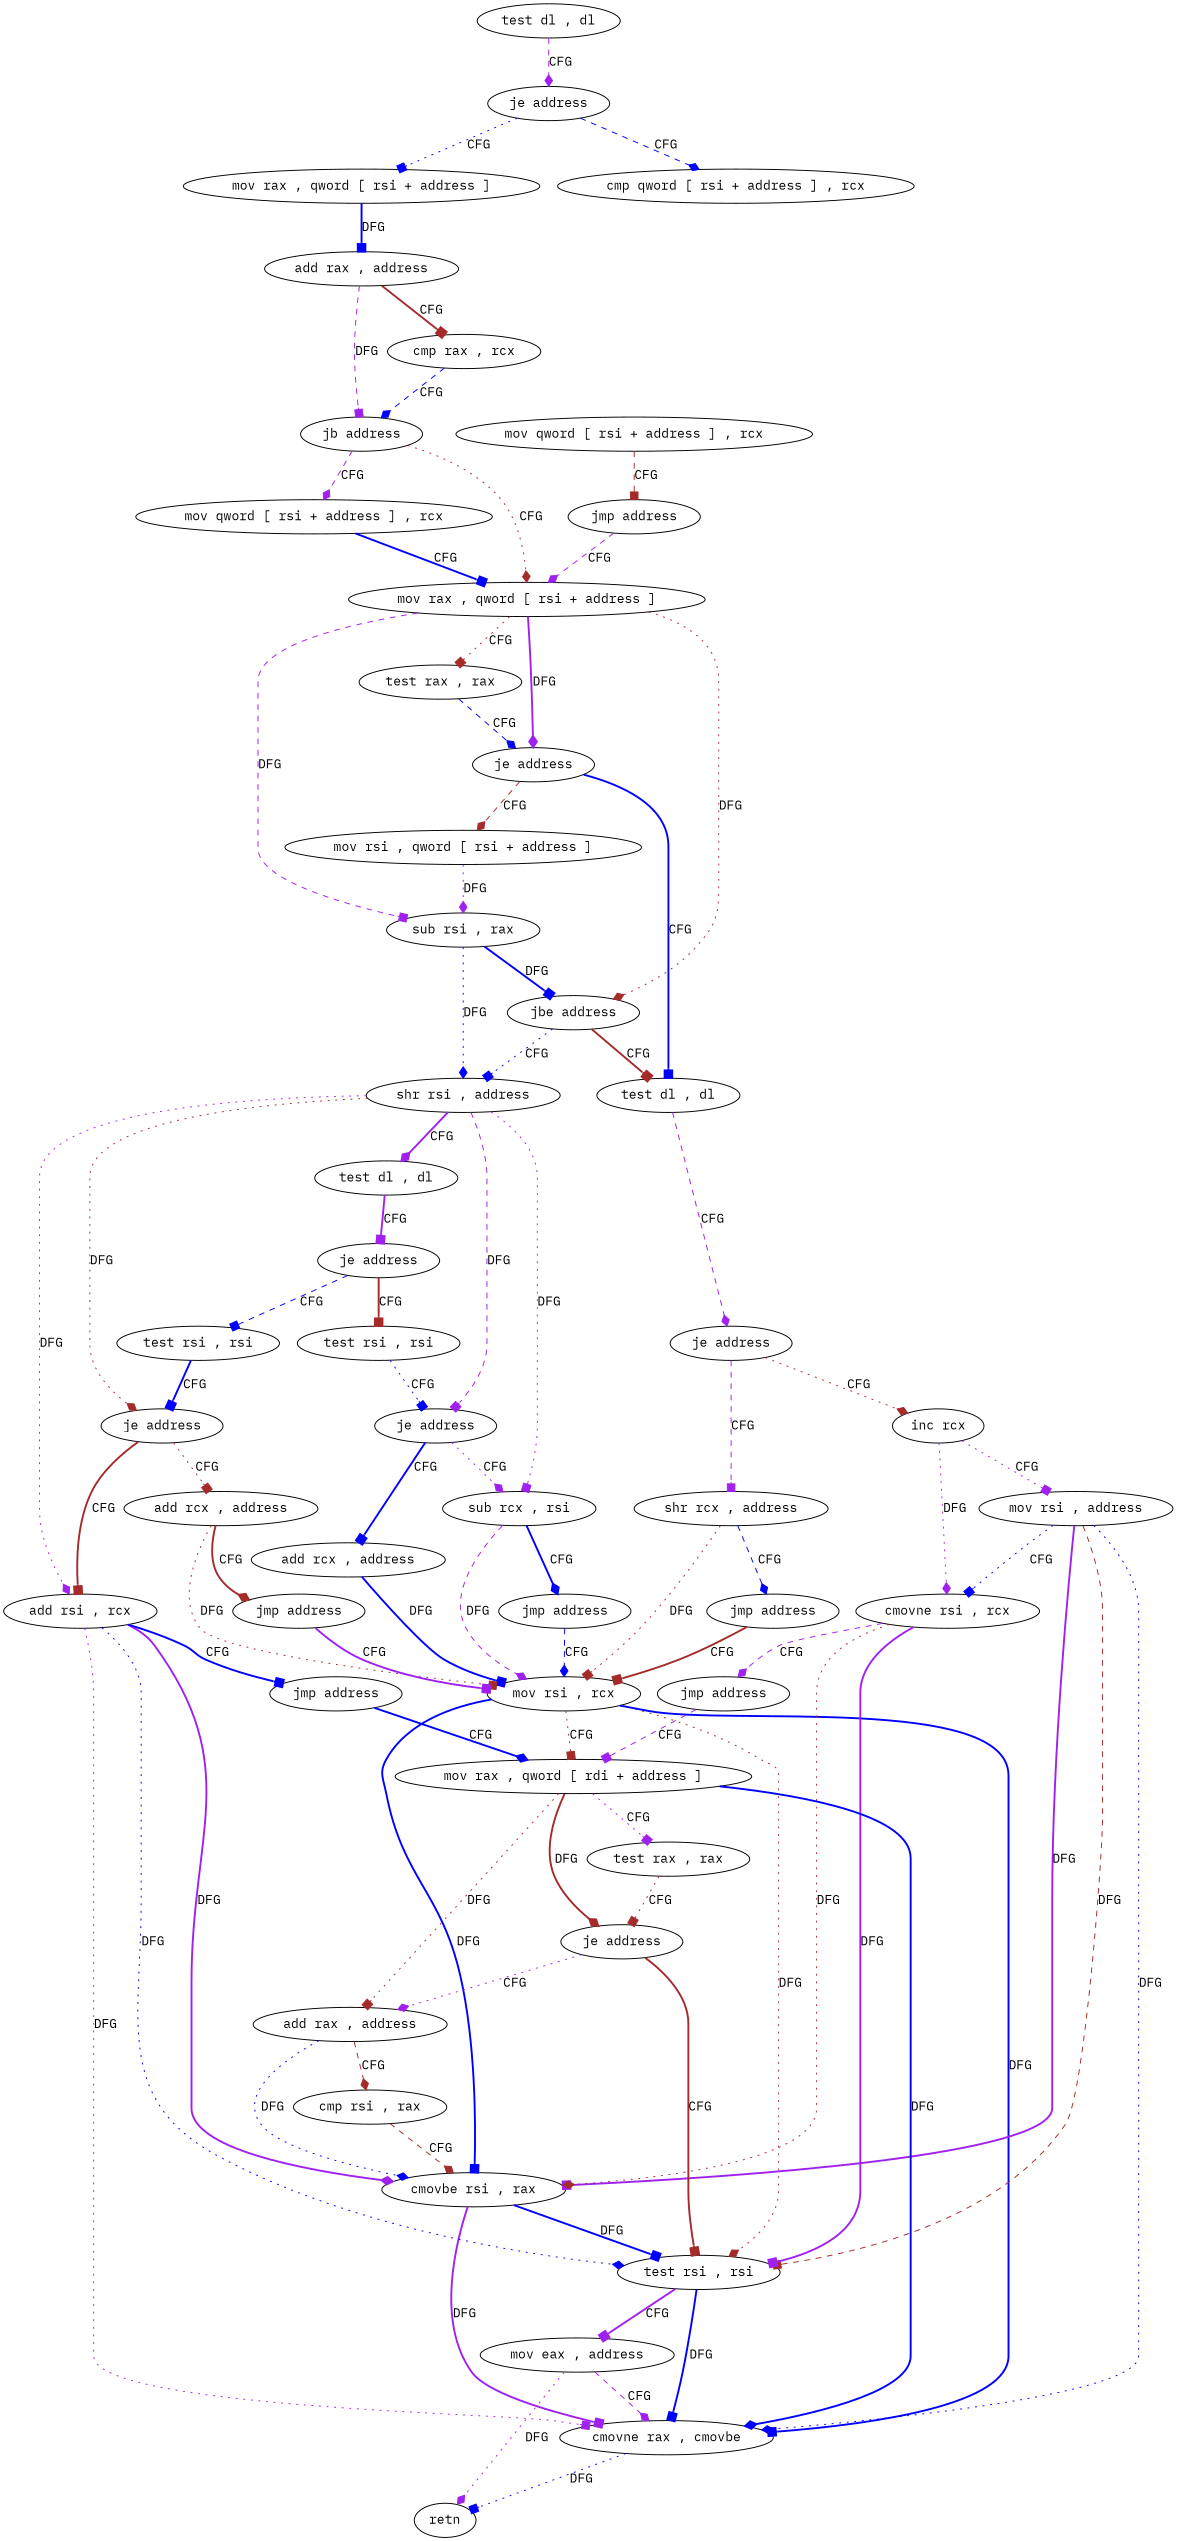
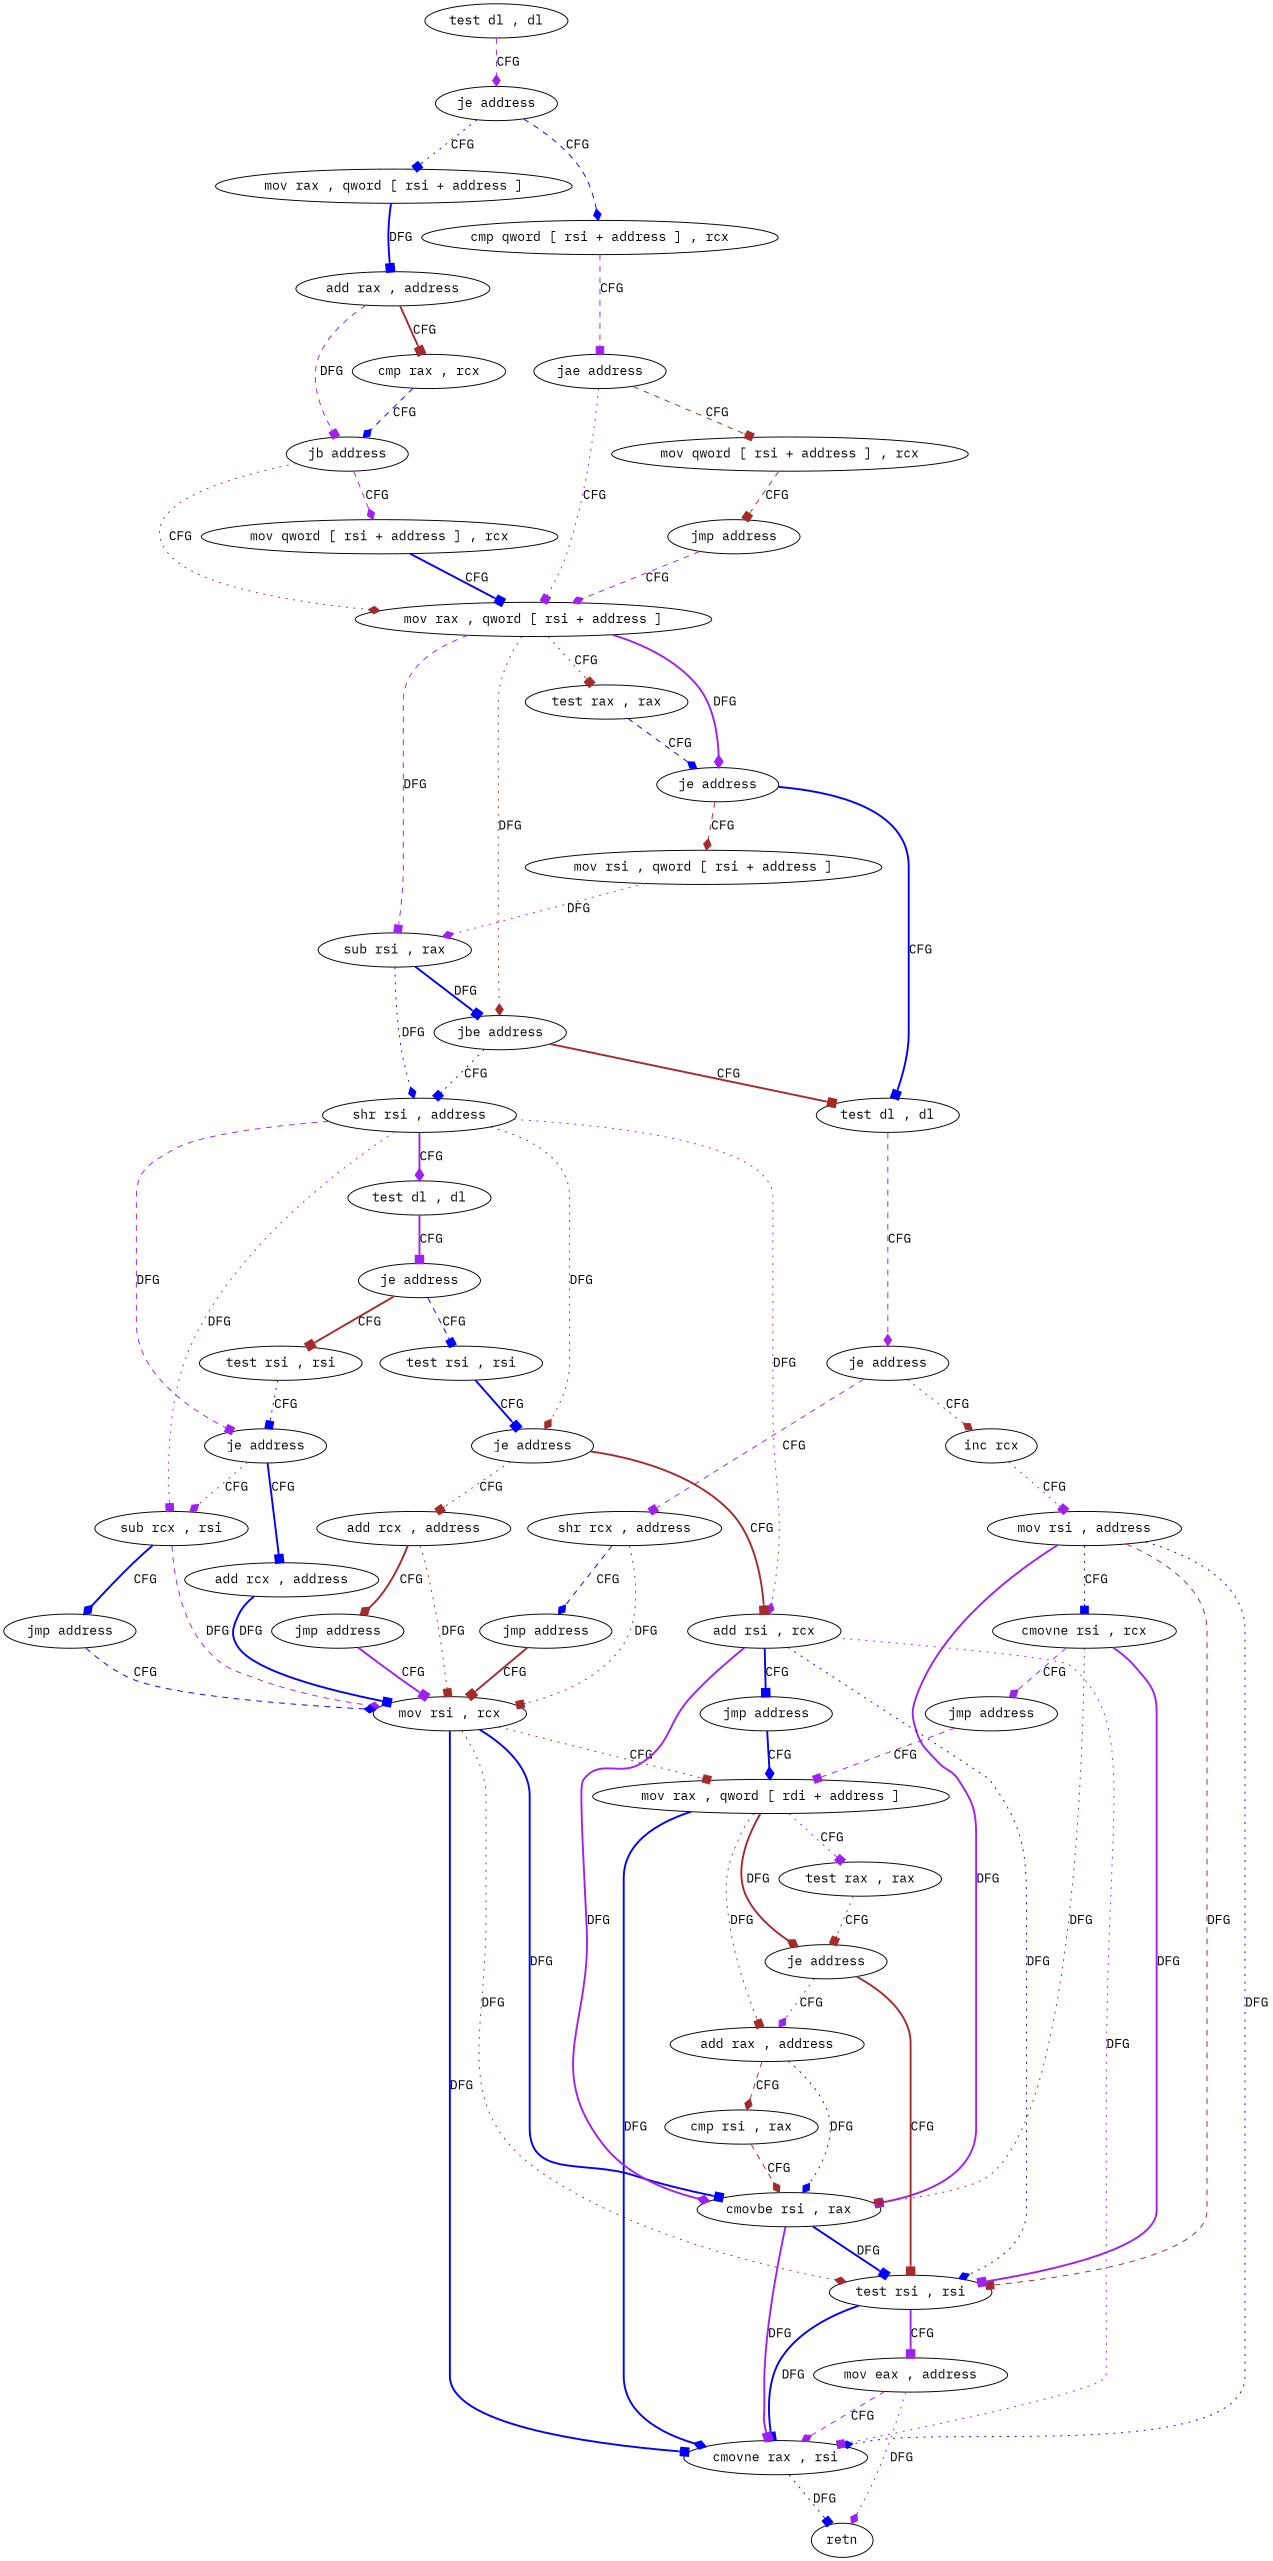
  digraph {
    fontname="IBM Plex Mono"
    node [fontname="IBM Plex Mono"]
    edge [arrowhead=box color=purple fontname="IBM Plex Mono" style=dotted]
    n1 [label="test dl , dl"]
    n2 [label="je address"]
    n3 [label="mov rax , qword [ rsi + address ]"]
    n4 [label="cmp qword [ rsi + address ] , rcx"]
    n5 [label="add rax , address"]
+   n6 [label="jae address"]
    n7 [label="cmp rax , rcx"]
    n8 [label="jb address"]
    n9 [label="mov rax , qword [ rsi + address ]"]
    n10 [label="mov qword [ rsi + address ] , rcx"]
    n11 [label="mov qword [ rsi + address ] , rcx"]
    n12 [label="test rax , rax"]
    n13 [label="je address"]
    n14 [label="sub rsi , rax"]
    n15 [label="jbe address"]
    n16 [label="test dl , dl"]
    n17 [label="mov rsi , qword [ rsi + address ]"]
    n18 [label="shr rsi , address"]
    n19 [label="jmp address"]
    n20 [label="je address"]
    n21 [label="shr rcx , address"]
    n22 [label="inc rcx"]
    n23 [label="jmp address"]
    n24 [label="mov rsi , rcx"]
    n25 [label="mov rsi , address"]
    n26 [label="cmovne rsi , rcx"]
    n27 [label="mov rax , qword [ rdi + address ]"]
    n28 [label="test rsi , rsi"]
-   n29 [label="cmovne rax , cmovbe"]
+   n29 [label="cmovne rax , rsi"]
    n30 [label="cmovbe rsi , rax"]
    n31 [label="jmp address"]
    n32 [label="test dl , dl"]
    n33 [label="je address"]
    n34 [label="sub rcx , rsi"]
    n35 [label="je address"]
    n36 [label="add rsi , rcx"]
    n37 [label="je address"]
    n38 [label="add rcx , address"]
    n39 [label="jmp address"]
    n40 [label="add rcx , address"]
    n41 [label="jmp address"]
    n42 [label="test rax , rax"]
    n43 [label="je address"]
    n44 [label="add rax , address"]
    n45 [label="mov eax , address"]
    n46 [label=retn]
    n47 [label="cmp rsi , rax"]
    n48 [label="test rsi , rsi"]
    n49 [label="test rsi , rsi"]
    n50 [label="jmp address"]
    n1 -> n2 [arrowhead=diamond label=CFG style=dashed]
    n2 -> n3 [color=blue label=CFG]
    n2 -> n4 [arrowhead=diamond color=blue label=CFG style=dashed]
    n3 -> n5 [color=blue label=DFG style=bold]
+   n4 -> n6 [label=CFG style=dashed]
    n5 -> n7 [color=brown label=CFG style=bold]
    n5 -> n8 [label=DFG style=dashed]
+   n6 -> n9 [label=CFG]
+   n6 -> n10 [color=brown label=CFG style=dashed]
    n7 -> n8 [arrowhead=diamond color=blue label=CFG style=dashed]
    n8 -> n9 [arrowhead=diamond color=brown label=CFG]
    n8 -> n11 [arrowhead=diamond label=CFG style=dashed]
    n9 -> n12 [color=brown label=CFG]
    n9 -> n13 [arrowhead=diamond label=DFG style=bold]
    n9 -> n14 [label=DFG style=dashed]
    n9 -> n15 [arrowhead=diamond color=brown label=DFG]
    n10 -> n19 [color=brown label=CFG style=dashed]
    n11 -> n9 [color=blue label=CFG style=bold]
    n12 -> n13 [arrowhead=diamond color=blue label=CFG style=dashed]
    n13 -> n16 [color=blue label=CFG style=bold]
    n13 -> n17 [arrowhead=diamond color=brown label=CFG style=dashed]
    n14 -> n15 [color=blue label=DFG style=bold]
    n14 -> n18 [arrowhead=diamond color=blue label=DFG]
    n15 -> n16 [color=brown label=CFG style=bold]
    n15 -> n18 [color=blue label=CFG]
    n16 -> n20 [arrowhead=diamond label=CFG style=dashed]
    n17 -> n14 [arrowhead=diamond label=DFG]
    n18 -> n32 [arrowhead=diamond label=CFG style=bold]
    n18 -> n33 [label=DFG style=dashed]
    n18 -> n34 [label=DFG]
    n18 -> n35 [arrowhead=diamond color=brown label=DFG]
    n18 -> n36 [arrowhead=diamond label=DFG]
    n19 -> n9 [arrowhead=diamond label=CFG style=dashed]
    n20 -> n21 [label=CFG style=dashed]
    n20 -> n22 [arrowhead=diamond color=brown label=CFG]
    n21 -> n23 [arrowhead=diamond color=blue label=CFG style=dashed]
    n21 -> n24 [color=brown label=DFG]
    n22 -> n25 [label=CFG]
-   n22 -> n26 [arrowhead=diamond label=DFG]
    n23 -> n24 [color=brown label=CFG style=bold]
    n24 -> n27 [color=brown label=CFG]
    n24 -> n28 [arrowhead=diamond color=brown label=DFG]
    n24 -> n29 [color=blue label=DFG style=bold]
    n24 -> n30 [color=blue label=DFG style=bold]
    n25 -> n26 [color=blue label=CFG]
    n25 -> n28 [color=brown label=DFG style=dashed]
    n25 -> n29 [arrowhead=diamond color=blue label=DFG]
    n25 -> n30 [label=DFG style=bold]
    n26 -> n28 [label=DFG style=bold]
    n26 -> n30 [arrowhead=diamond color=brown label=DFG]
    n26 -> n31 [arrowhead=diamond label=CFG style=dashed]
    n27 -> n29 [arrowhead=diamond color=blue label=DFG style=bold]
    n27 -> n42 [label=CFG]
    n27 -> n43 [arrowhead=diamond color=brown label=DFG style=bold]
    n27 -> n44 [color=brown label=DFG]
    n28 -> n29 [color=blue label=DFG style=bold]
    n28 -> n45 [label=CFG style=bold]
    n29 -> n46 [color=blue label=DFG]
    n30 -> n28 [color=blue label=DFG style=bold]
    n30 -> n29 [label=DFG style=bold]
    n31 -> n27 [label=CFG style=dashed]
    n32 -> n37 [label=CFG style=bold]
    n33 -> n34 [arrowhead=diamond label=CFG]
    n33 -> n38 [color=blue label=CFG style=bold]
    n34 -> n24 [arrowhead=diamond label=DFG style=dashed]
    n34 -> n39 [arrowhead=diamond color=blue label=CFG style=bold]
    n35 -> n36 [color=brown label=CFG style=bold]
    n35 -> n40 [color=brown label=CFG]
    n36 -> n28 [arrowhead=diamond color=blue label=DFG]
    n36 -> n29 [label=DFG]
    n36 -> n30 [arrowhead=diamond label=DFG style=bold]
    n36 -> n41 [color=blue label=CFG style=bold]
    n37 -> n48 [color=brown label=CFG style=bold]
    n37 -> n49 [color=blue label=CFG style=dashed]
    n38 -> n24 [color=blue label=DFG style=bold]
    n39 -> n24 [arrowhead=diamond color=blue label=CFG style=dashed]
    n40 -> n24 [color=brown label=DFG]
    n40 -> n50 [arrowhead=diamond color=brown label=CFG style=bold]
    n41 -> n27 [arrowhead=diamond color=blue label=CFG style=bold]
    n42 -> n43 [color=brown label=CFG]
    n43 -> n28 [color=brown label=CFG style=bold]
    n43 -> n44 [arrowhead=diamond label=CFG]
    n44 -> n30 [arrowhead=diamond color=blue label=DFG]
    n44 -> n47 [arrowhead=diamond color=brown label=CFG style=dashed]
    n45 -> n29 [arrowhead=diamond label=CFG style=dashed]
    n45 -> n46 [arrowhead=diamond label=DFG]
    n47 -> n30 [arrowhead=diamond color=brown label=CFG style=dashed]
    n48 -> n33 [color=blue label=CFG]
    n49 -> n35 [color=blue label=CFG style=bold]
    n50 -> n24 [label=CFG style=bold]
  }
